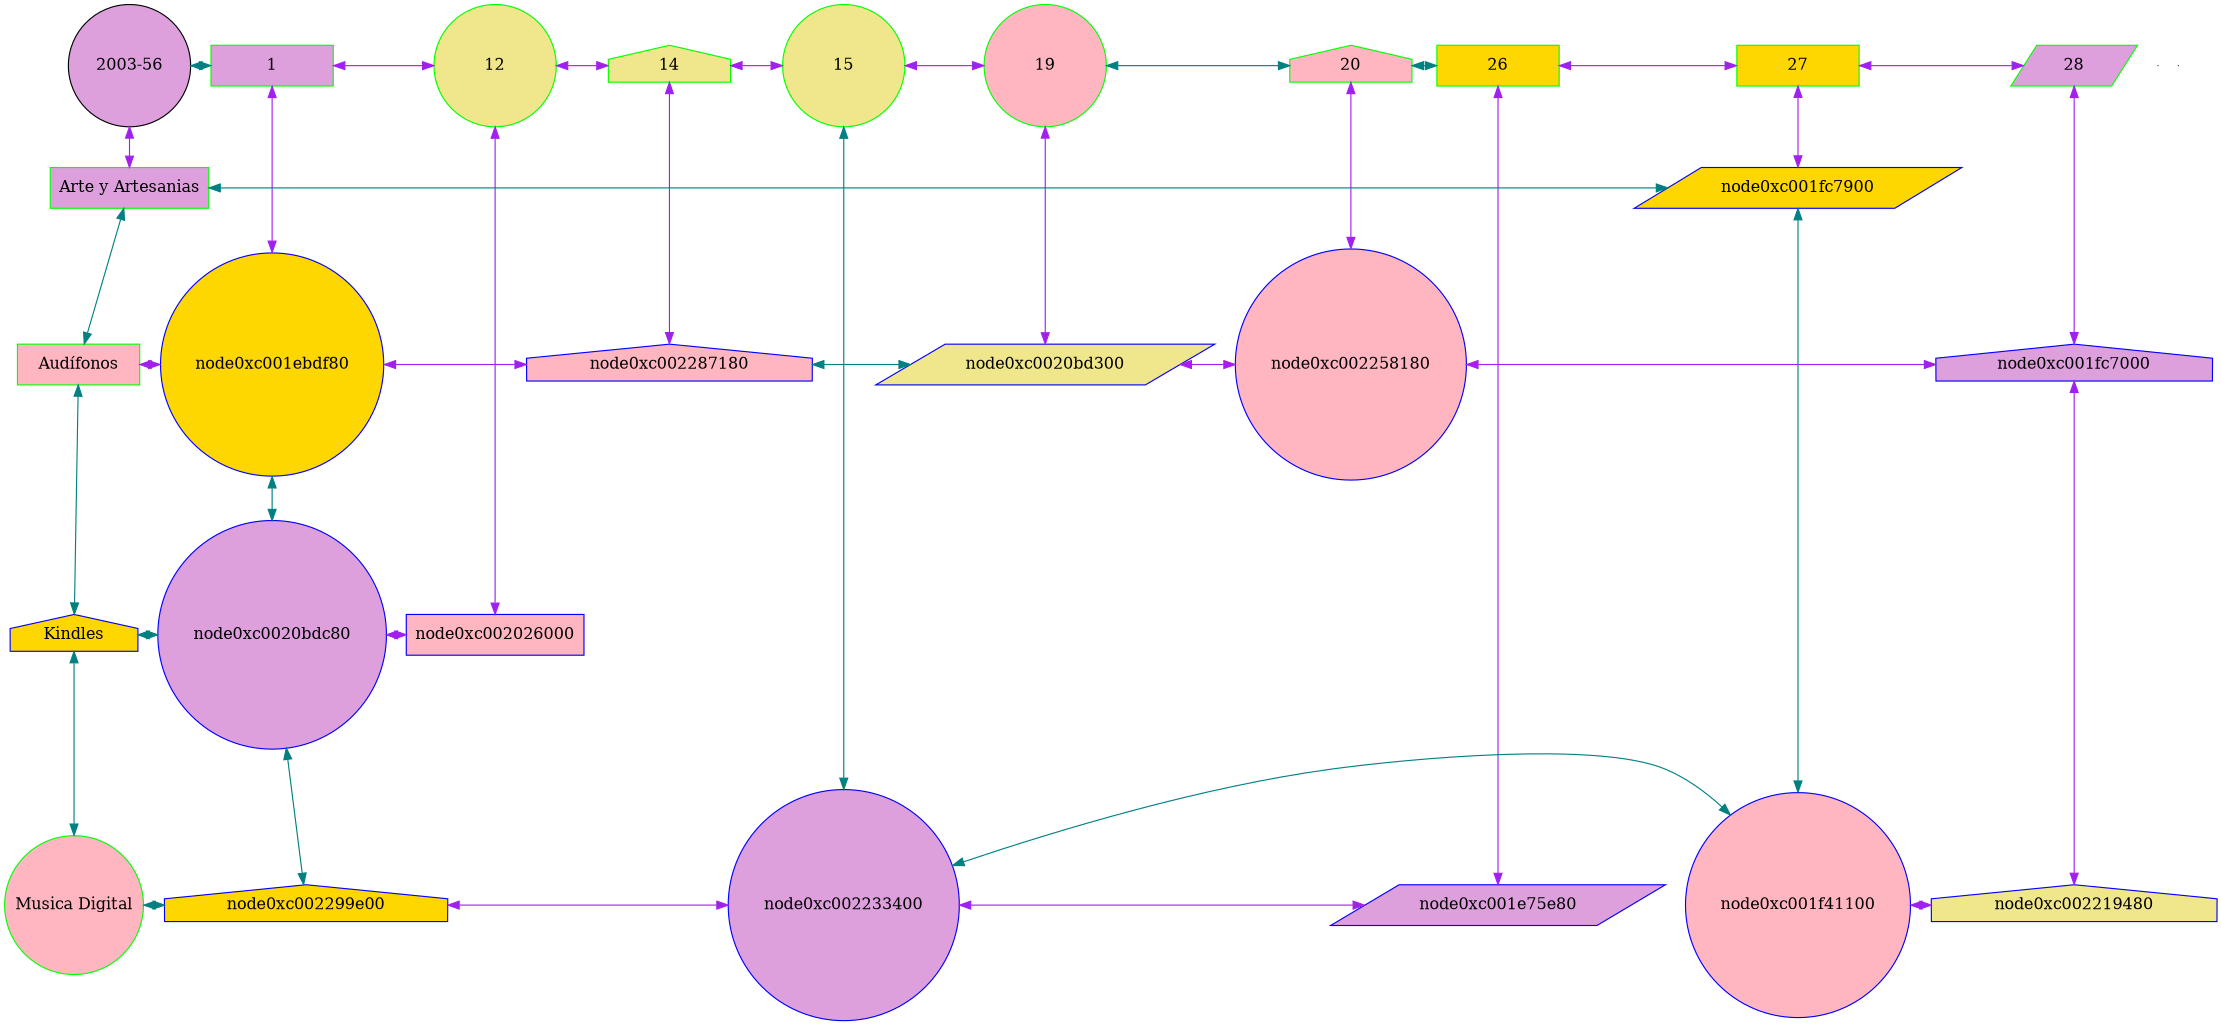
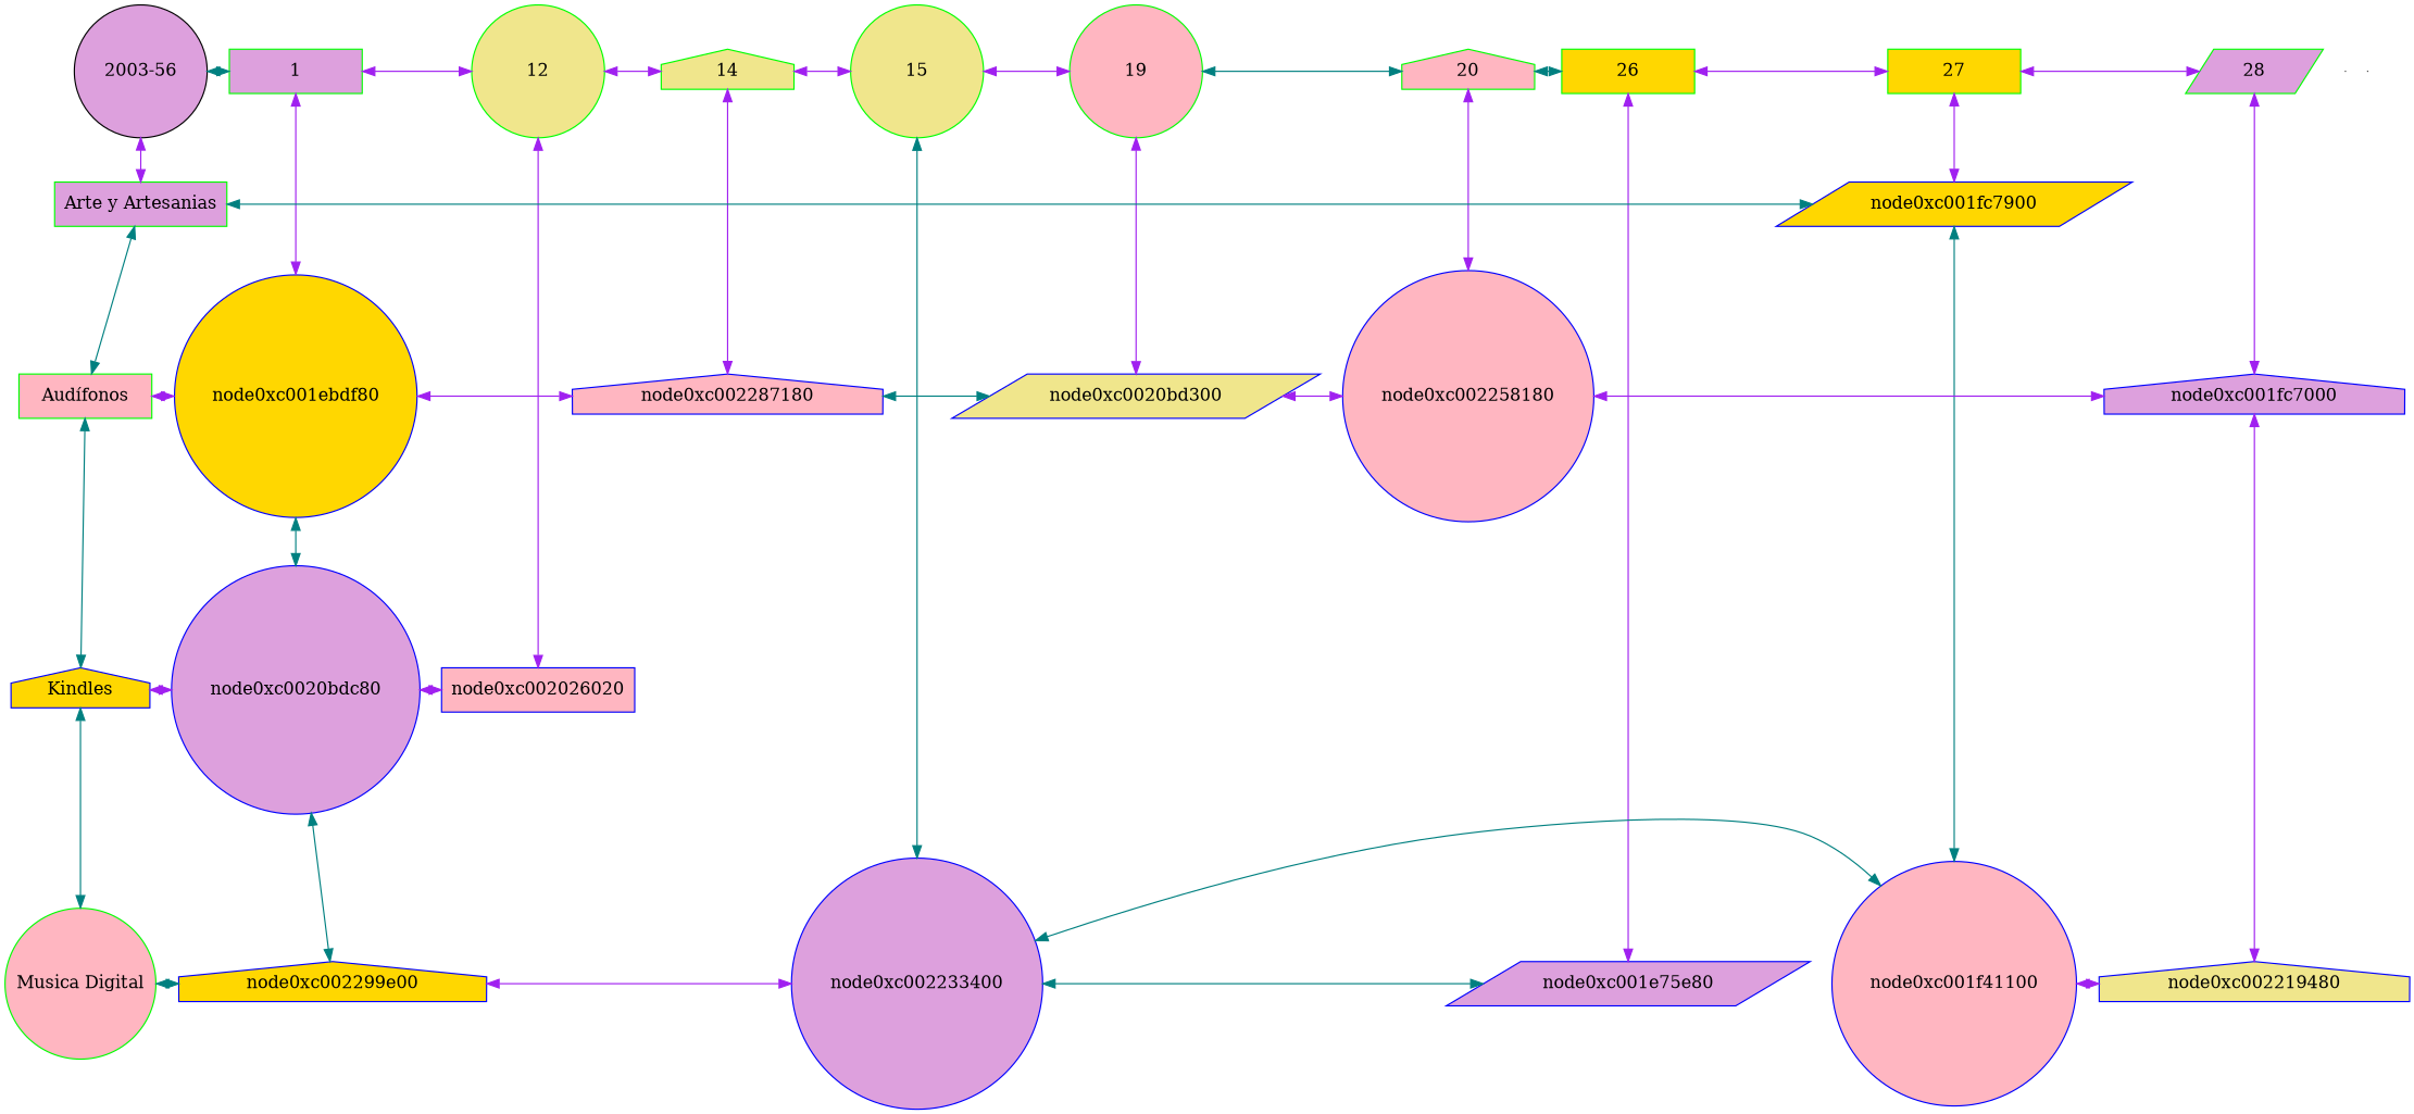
  digraph {
    node [fillcolor=plum group=1 shape=circle style=filled color=blue]
    edge [color=purple dir=both]
    n1 [label="2003-56" width=1.5 color=""]
    n2 [color=green label=1 shape=box width=1.5]
    n3 [color=green fillcolor=khaki group=12 label=12 width=1.5]
    n4 [color=green fillcolor=khaki group=14 label=14 shape=house width=1.5]
    n5 [color=green fillcolor=khaki group=15 label=15 width=1.5]
    n6 [color=green fillcolor=lightpink group=19 label=19 width=1.5]
    n7 [color=green fillcolor=lightpink group=20 label=20 shape=house width=1.5]
    n8 [color=green fillcolor=gold group=26 label=26 shape=box width=1.5]
    n9 [color=green fillcolor=gold group=27 label=27 shape=box width=1.5]
    n10 [color=green group=28 label=28 shape=parallelogram width=1.5]
    n11 [color=green label="Arte y Artesanias" shape=box width=1.5]
    node0xc001fc7900 [fillcolor=gold group=27 shape=parallelogram width=0.5]
    n13 [color=green fillcolor=lightpink label="Audífonos" shape=box width=1.5]
    node0xc001ebdf80 [fillcolor=gold width=0.5]
    node0xc002287180 [fillcolor=lightpink group=14 shape=house width=0.5]
    node0xc0020bd300 [fillcolor=khaki group=19 shape=parallelogram width=0.5]
    node0xc002258180 [fillcolor=lightpink group=20 width=0.5]
    node0xc001fc7000 [group=28 shape=house width=0.5]
    n19 [fillcolor=gold label=Kindles shape=house width=1.5]
    node0xc0020bdc80 [width=0.5]
-   node0xc002026000 [fillcolor=lightpink group=12 shape=box width=0.5]
+   node0xc002026000 [fillcolor=lightpink group=12 shape=box width=0.5 label=node0xc002026020]
    n22 [color=green fillcolor=lightpink label="Musica Digital" width=1.5]
    node0xc002299e00 [fillcolor=gold shape=house width=0.5]
    node0xc002233400 [group=15 width=0.5]
    node0xc001e75e80 [group=26 shape=parallelogram width=0.5]
    node0xc001f41100 [fillcolor=lightpink group=27 width=0.5]
    node0xc002219480 [fillcolor=khaki group=28 shape=house width=0.5]
    e0 [fillcolor=khaki shape=point width=0 group="" color=""]
    e1 [shape=point width=0 group="" color=""]
    subgraph sub_1 {
      rank=same
      n1
      n2
    }
    subgraph sub_2 {
      rank=same
      n2
      n3
    }
    subgraph sub_3 {
      rank=same
      n3
      n4
    }
    subgraph sub_4 {
      rank=same
      n4
      n5
    }
    subgraph sub_5 {
      rank=same
      n5
      n6
    }
    subgraph sub_6 {
      rank=same
      n6
      n7
    }
    subgraph sub_7 {
      rank=same
      n7
      n8
    }
    subgraph sub_8 {
      rank=same
      n8
      n9
    }
    subgraph sub_9 {
      rank=same
      n9
      n10
    }
    subgraph sub_10 {
      rank=same
      n11
      node0xc001fc7900
    }
    subgraph sub_11 {
      rank=same
      n13
      node0xc001ebdf80
    }
    subgraph sub_12 {
      rank=same
      node0xc001ebdf80
      node0xc002287180
    }
    subgraph sub_13 {
      rank=same
      node0xc002287180
      node0xc0020bd300
    }
    subgraph sub_14 {
      rank=same
      node0xc0020bd300
      node0xc002258180
    }
    subgraph sub_15 {
      rank=same
      node0xc002258180
      node0xc001fc7000
    }
    subgraph sub_16 {
      rank=same
      n19
      node0xc0020bdc80
    }
    subgraph sub_17 {
      rank=same
      node0xc0020bdc80
      node0xc002026000
    }
    subgraph sub_18 {
      rank=same
      n22
      node0xc002299e00
    }
    subgraph sub_19 {
      rank=same
      node0xc002299e00
      node0xc002233400
    }
    subgraph sub_20 {
      rank=same
      node0xc002233400
      node0xc001e75e80
    }
    subgraph sub_21 {
      rank=same
      node0xc001e75e80
      node0xc001f41100
    }
    subgraph sub_22 {
      rank=same
      node0xc001f41100
      node0xc002219480
    }
    n1 -> n2 [color=teal]
    n1 -> n11
    n2 -> n3
    n2 -> node0xc001ebdf80
    n3 -> n4
    n3 -> node0xc002026000
    n4 -> n5
    n4 -> node0xc002287180
    n5 -> n6
    n5 -> node0xc002233400 [color=teal]
    n6 -> n7 [color=teal]
    n6 -> node0xc0020bd300
    n7 -> n8 [color=teal]
    n7 -> node0xc002258180
    n8 -> n9
    n8 -> node0xc001e75e80
    n9 -> n10
    n9 -> node0xc001fc7900
    n10 -> node0xc001fc7000
    n11 -> node0xc001fc7900 [color=teal]
    n11 -> n13 [color=teal]
    node0xc001fc7900 -> node0xc001f41100 [color=teal]
    n13 -> node0xc001ebdf80
    n13 -> n19 [color=teal]
    node0xc001ebdf80 -> node0xc002287180
    node0xc001ebdf80 -> node0xc0020bdc80 [color=teal]
    node0xc002287180 -> node0xc0020bd300 [color=teal]
    node0xc0020bd300 -> node0xc002258180
    node0xc002258180 -> node0xc001fc7000
    node0xc001fc7000 -> node0xc002219480
-   n19 -> node0xc0020bdc80 [color=teal]
+   n19 -> node0xc0020bdc80
    n19 -> n22 [color=teal]
    node0xc0020bdc80 -> node0xc002026000
    node0xc0020bdc80 -> node0xc002299e00 [color=teal]
    n22 -> node0xc002299e00 [color=teal]
    node0xc002299e00 -> node0xc002233400
-   node0xc002233400 -> node0xc001e75e80
+   node0xc002233400 -> node0xc001e75e80 [color=teal]
    node0xc002233400 -> node0xc001f41100 [color=teal]
    node0xc001f41100 -> node0xc002219480
  }
